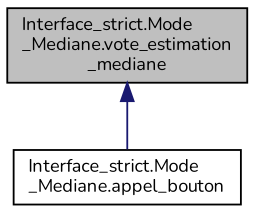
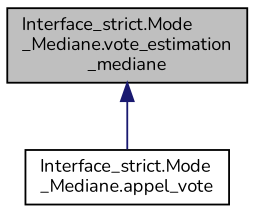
  digraph {
    rankdir=TB
    fontname=Nunito
    node [color=black fontname=Nunito fontsize=10 shape=record style=filled]
    n1 [fillcolor=grey75 fontcolor=black height=0.2 label="Interface_strict.Mode\l_Mediane.vote_estimation\l_mediane" width=0.4]
-   n2 [fillcolor=white height=0.2 label="Interface_strict.Mode\l_Mediane.appel_bouton" width=0.4]
+   n2 [fillcolor=white height=0.2 label="Interface_strict.Mode\l_Mediane.appel_vote" width=0.4]
    n1 -> n2 [color=midnightblue dir=back fontname=Nunito fontsize=10 labelfontname=Helvetica labelfontsize=10 style=solid]
  }
